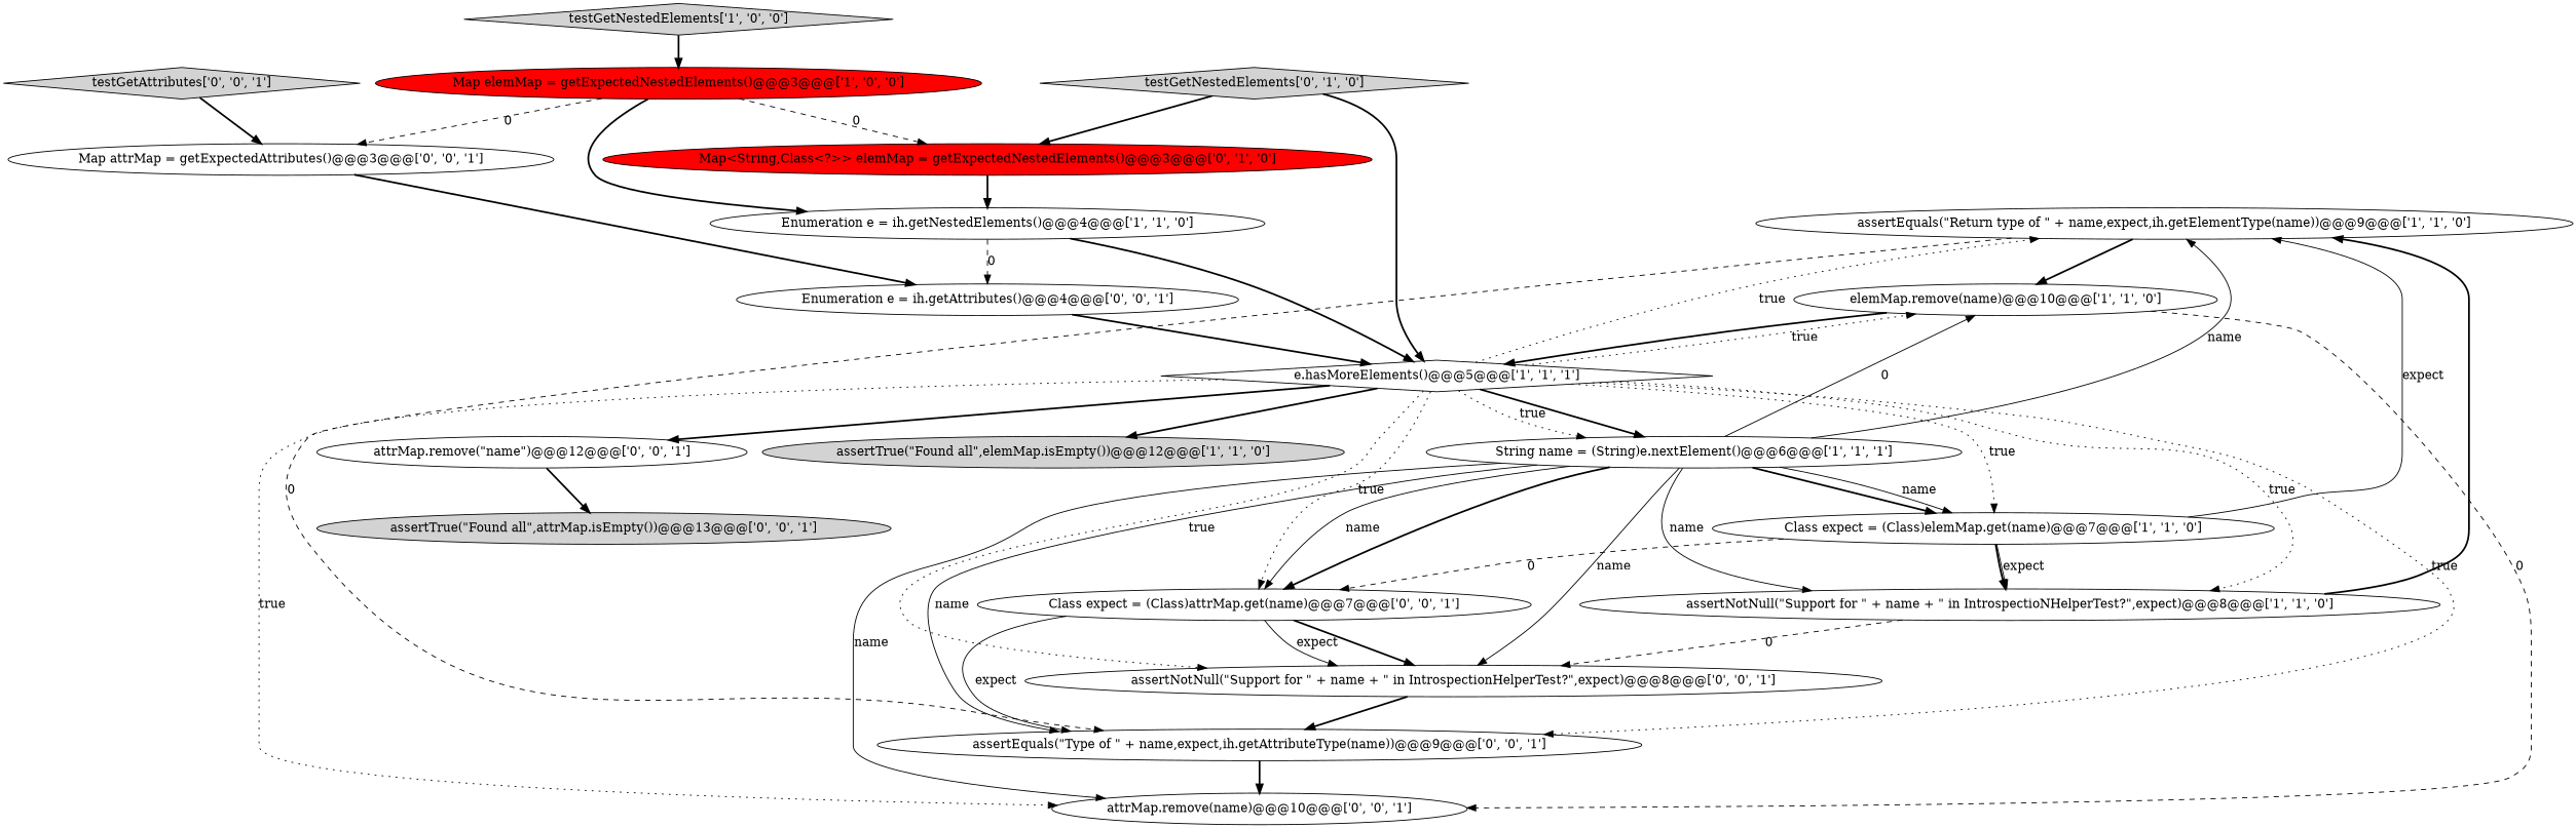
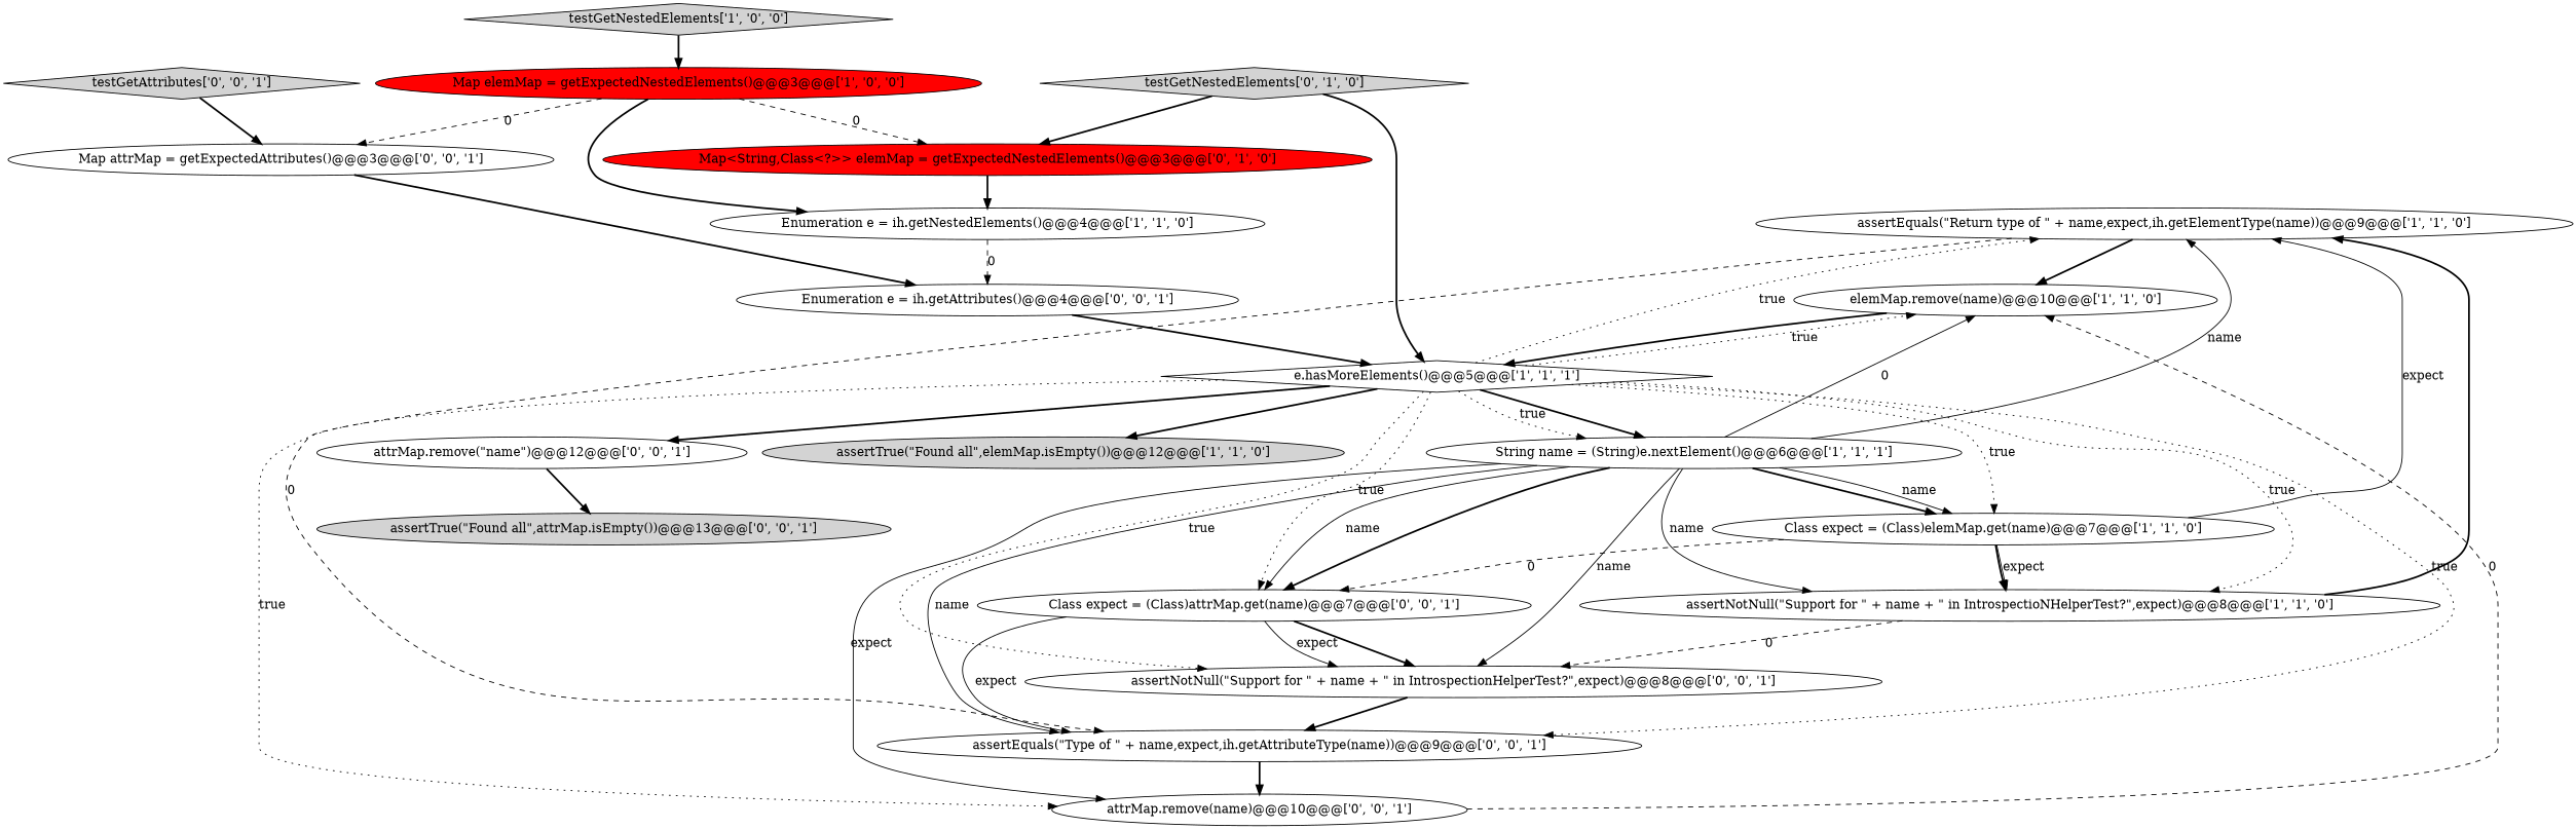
  digraph {
    node [fillcolor=white shape=ellipse style=filled]
    edge [style=bold]
    n1 [label="assertEquals(\"Return type of \" + name,expect,ih.getElementType(name))@@@9@@@['1', '1', '0']"]
    n2 [label="elemMap.remove(name)@@@10@@@['1', '1', '0']"]
    n3 [label="assertEquals(\"Type of \" + name,expect,ih.getAttributeType(name))@@@9@@@['0', '0', '1']"]
    n4 [label="attrMap.remove(name)@@@10@@@['0', '0', '1']"]
    n5 [label="e.hasMoreElements()@@@5@@@['1', '1', '1']" shape=diamond]
    n6 [fillcolor=red label="Map elemMap = getExpectedNestedElements()@@@3@@@['1', '0', '0']"]
    n7 [fillcolor=red label="Map<String,Class<?>> elemMap = getExpectedNestedElements()@@@3@@@['0', '1', '0']"]
    n8 [label="Map attrMap = getExpectedAttributes()@@@3@@@['0', '0', '1']"]
    n9 [label="Enumeration e = ih.getNestedElements()@@@4@@@['1', '1', '0']"]
    n10 [label="Enumeration e = ih.getAttributes()@@@4@@@['0', '0', '1']"]
    n11 [fillcolor=lightgray label="testGetNestedElements['0', '1', '0']" shape=diamond]
    n12 [fillcolor=lightgray label="assertTrue(\"Found all\",attrMap.isEmpty())@@@13@@@['0', '0', '1']"]
    n13 [label="Class expect = (Class)attrMap.get(name)@@@7@@@['0', '0', '1']"]
    n14 [label="assertNotNull(\"Support for \" + name + \" in IntrospectionHelperTest?\",expect)@@@8@@@['0', '0', '1']"]
    n15 [label="String name = (String)e.nextElement()@@@6@@@['1', '1', '1']"]
    n16 [label="assertNotNull(\"Support for \" + name + \" in IntrospectioNHelperTest?\",expect)@@@8@@@['1', '1', '0']"]
    n17 [label="Class expect = (Class)elemMap.get(name)@@@7@@@['1', '1', '0']"]
    n18 [fillcolor=lightgray label="assertTrue(\"Found all\",elemMap.isEmpty())@@@12@@@['1', '1', '0']"]
    n19 [label="attrMap.remove(\"name\")@@@12@@@['0', '0', '1']"]
    n20 [fillcolor=lightgray label="testGetNestedElements['1', '0', '0']" shape=diamond]
    n21 [fillcolor=lightgray label="testGetAttributes['0', '0', '1']" shape=diamond]
    n1 -> n2
    n1 -> n3 [label=0 style=dashed]
-   n2 -> n4 [label=0 style=dashed]
+   n4 -> n2 [label=0 style=dashed]
    n2 -> n5
    n3 -> n4
    n5 -> n1 [label=true style=dotted]
    n5 -> n2 [label=true style=dotted]
    n5 -> n3 [label=true style=dotted]
    n5 -> n4 [label=true style=dotted]
    n5 -> n13 [label=true style=dotted]
    n5 -> n14 [label=true style=dotted]
    n5 -> n15
    n5 -> n15 [label=true style=dotted]
    n5 -> n16 [label=true style=dotted]
    n5 -> n17 [label=true style=dotted]
    n5 -> n18
    n5 -> n19
    n6 -> n7 [label=0 style=dashed]
    n6 -> n8 [label=0 style=dashed]
    n6 -> n9
    n7 -> n9
    n8 -> n10
-   n9 -> n5
    n9 -> n10 [label=0 style=dashed]
    n10 -> n5
    n11 -> n5
    n11 -> n7
    n13 -> n3 [label=expect style=solid]
    n13 -> n14
    n13 -> n14 [label=expect style=solid]
    n14 -> n3
    n15 -> n1 [label=name style=solid]
    n15 -> n2 [label=0 style=solid]
    n15 -> n3 [label=name style=solid]
-   n15 -> n4 [label=name style=solid]
+   n15 -> n4 [label=expect style=solid]
    n15 -> n13
    n15 -> n13 [label=name style=solid]
    n15 -> n14 [label=name style=solid]
    n15 -> n16 [label=name style=solid]
    n15 -> n17
    n15 -> n17 [label=name style=solid]
    n16 -> n1
    n16 -> n14 [label=0 style=dashed]
    n17 -> n1 [label=expect style=solid]
    n17 -> n13 [label=0 style=dashed]
    n17 -> n16
    n17 -> n16 [label=expect style=solid]
    n19 -> n12
    n20 -> n6
    n21 -> n8
  }
